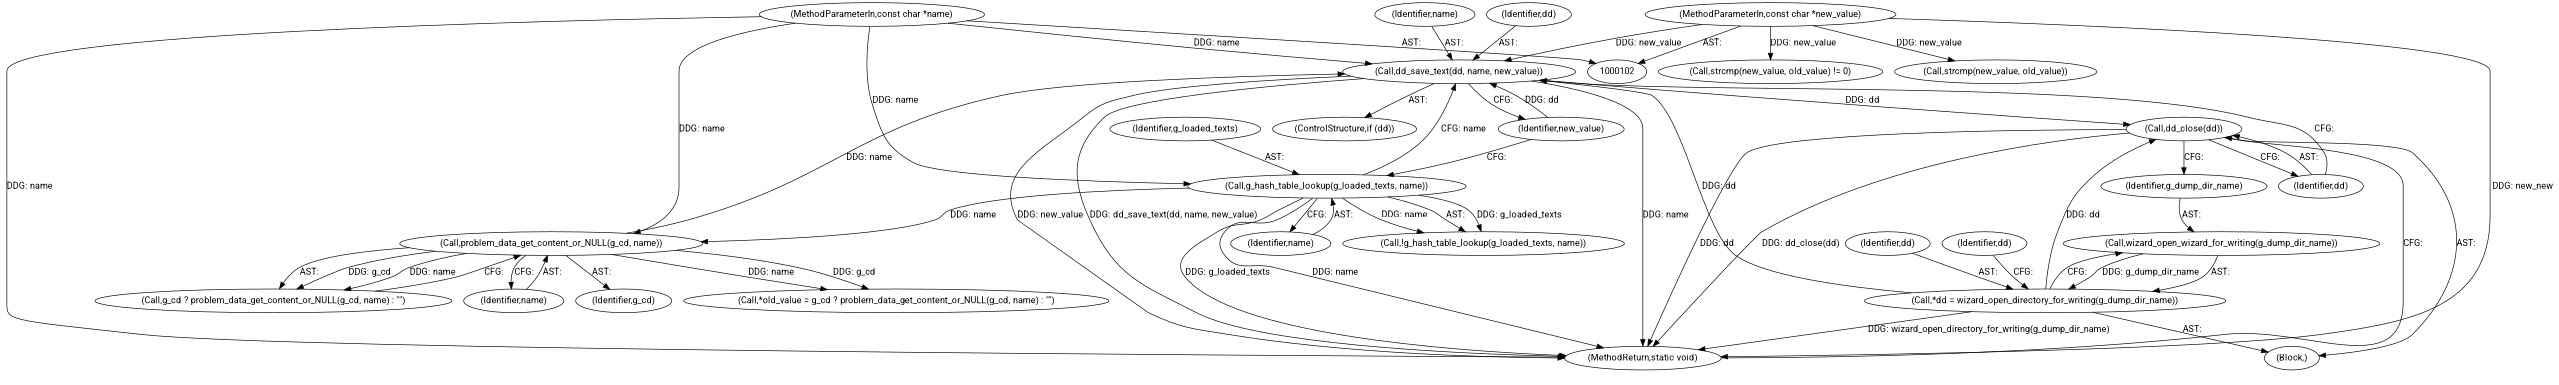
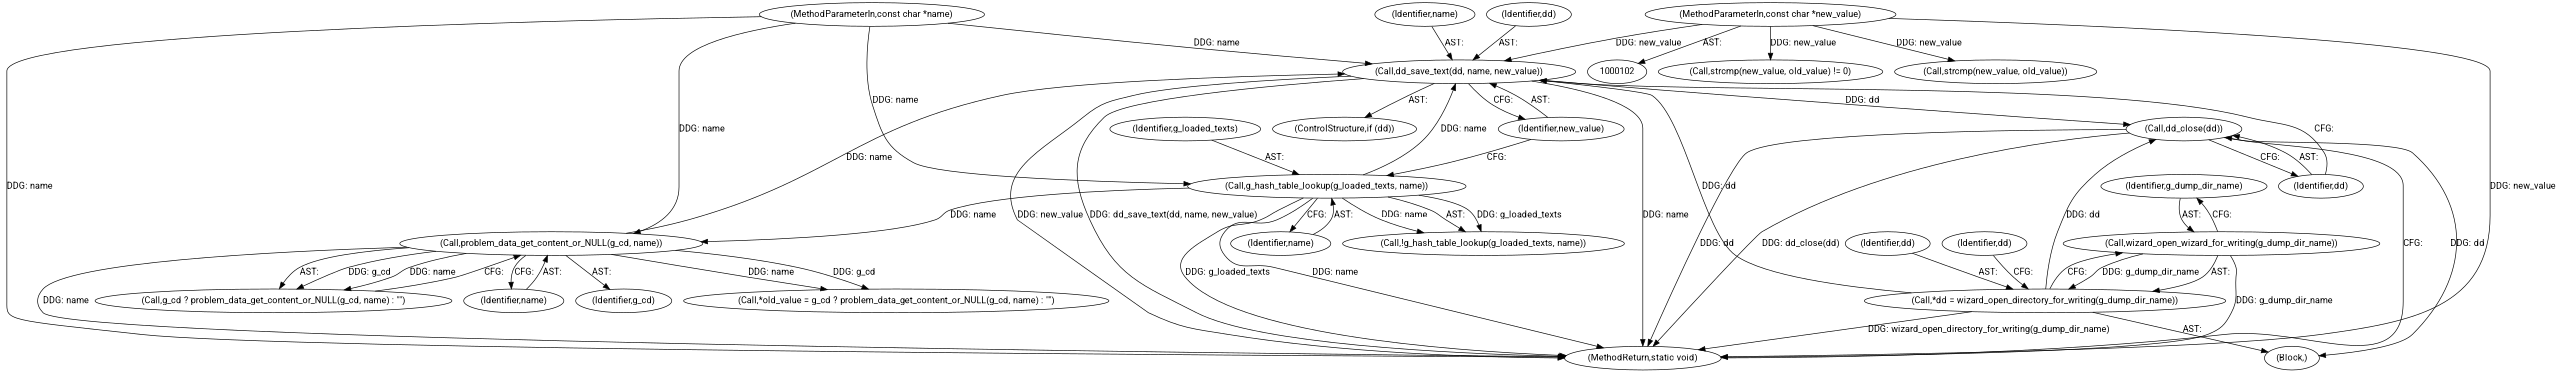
  digraph {
    fontname=Roboto
    node [fontname=Roboto]
    edge [fontname=Roboto]
    n1 [label="(Call,dd_save_text(dd, name, new_value))"]
    n2 [label="(Call,dd_close(dd))"]
    n3 [label="(ControlStructure,if (dd))"]
    n4 [label="(Identifier,new_value)"]
    n5 [label="(MethodReturn,static void)"]
    n6 [label="(Block,)"]
    n7 [label="(Identifier,dd)"]
    n8 [label="(Call,g_hash_table_lookup(g_loaded_texts, name))"]
    n9 [label="(Call,*dd = wizard_open_directory_for_writing(g_dump_dir_name))"]
    n10 [label="(Call,wizard_open_wizard_for_writing(g_dump_dir_name))"]
    n11 [label="(Identifier,g_dump_dir_name)"]
    n12 [label="(Call,problem_data_get_content_or_NULL(g_cd, name))"]
    n13 [label="(Identifier,name)"]
    n14 [label="(Call,!g_hash_table_lookup(g_loaded_texts, name))"]
    n15 [label="(Identifier,name)"]
    n16 [label="(Call,*old_value = g_cd ? problem_data_get_content_or_NULL(g_cd, name) : \"\")"]
    n17 [label="(Call,g_cd ? problem_data_get_content_or_NULL(g_cd, name) : \"\")"]
    n18 [label="(Identifier,g_cd)"]
    n19 [label="(MethodParameterIn,const char *name)"]
    1000102
    n21 [label="(MethodParameterIn,const char *new_value)"]
    n22 [label="(Call,strcmp(new_value, old_value) != 0)"]
    n23 [label="(Call,strcmp(new_value, old_value))"]
    n24 [label="(Identifier,g_loaded_texts)"]
    n25 [label="(Identifier,name)"]
    n26 [label="(Identifier,dd)"]
    n27 [label="(Identifier,dd)"]
    n28 [label="(Identifier,dd)"]
    n1 -> n2 [label="DDG: dd"]
    n1 -> n3 [label="AST: "]
    n1 -> n4 [label="CFG: "]
    n1 -> n5 [label="DDG: dd_save_text(dd, name, new_value)"]
    n1 -> n5 [label="DDG: new_value"]
    n1 -> n5 [label="DDG: name"]
    n2 -> n5 [label="DDG: dd"]
    n2 -> n5 [label="DDG: dd_close(dd)"]
-   n2 -> n6 [label="AST: "]
+   n2 -> n6 [label="DDG: dd"]
    n2 -> n7 [label="CFG: "]
-   n4 -> n1 [label="DDG: dd"]
+   n4 -> n1 [label="AST: "]
    n4 -> n8 [label="CFG: "]
    n5 -> n2 [label="CFG: "]
    n7 -> n1 [label="CFG: "]
    n7 -> n2 [label="AST: "]
-   n8 -> n1 [label="CFG: name"]
+   n8 -> n1 [label="DDG: name"]
    n8 -> n5 [label="DDG: name"]
    n8 -> n5 [label="DDG: g_loaded_texts"]
    n8 -> n12 [label="DDG: name"]
    n8 -> n13 [label="CFG: "]
    n8 -> n14 [label="AST: "]
    n8 -> n14 [label="DDG: g_loaded_texts"]
    n8 -> n14 [label="DDG: name"]
    n9 -> n1 [label="DDG: dd"]
    n9 -> n2 [label="DDG: dd"]
    n9 -> n5 [label="DDG: wizard_open_directory_for_writing(g_dump_dir_name)"]
    n9 -> n6 [label="AST: "]
    n9 -> n10 [label="CFG: "]
+   n10 -> n5 [label="DDG: g_dump_dir_name"]
    n10 -> n9 [label="AST: "]
    n10 -> n9 [label="DDG: g_dump_dir_name"]
-   n2 -> n11 [label="CFG: "]
+   n10 -> n11 [label="CFG: "]
    n11 -> n10 [label="AST: "]
    n12 -> n1 [label="DDG: name"]
+   n12 -> n5 [label="DDG: name"]
    n12 -> n15 [label="CFG: "]
    n12 -> n16 [label="DDG: g_cd"]
    n12 -> n16 [label="DDG: name"]
    n12 -> n17 [label="AST: "]
    n12 -> n17 [label="DDG: g_cd"]
    n12 -> n17 [label="DDG: name"]
    n12 -> n18 [label="AST: "]
    n13 -> n8 [label="AST: "]
    n15 -> n12 [label="AST: "]
    n17 -> n12 [label="CFG: "]
    n19 -> n1 [label="DDG: name"]
    n19 -> n5 [label="DDG: name"]
    n19 -> n8 [label="DDG: name"]
    n19 -> n12 [label="DDG: name"]
-   n19 -> 1000102 [label="AST: "]
    n21 -> n1 [label="DDG: new_value"]
-   n21 -> n5 [label="DDG: new_new"]
+   n21 -> n5 [label="DDG: new_value"]
    n21 -> 1000102 [label="AST: "]
    n21 -> n22 [label="DDG: new_value"]
    n21 -> n23 [label="DDG: new_value"]
    n24 -> n8 [label="AST: "]
    n25 -> n1 [label="AST: "]
    n26 -> n1 [label="AST: "]
    n27 -> n9 [label="AST: "]
    n28 -> n9 [label="CFG: "]
  }
